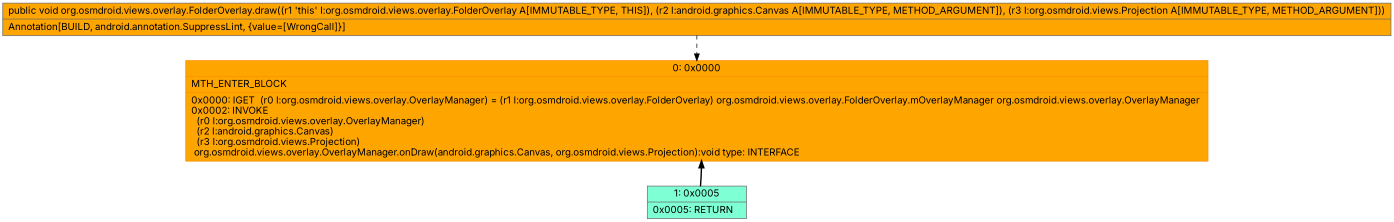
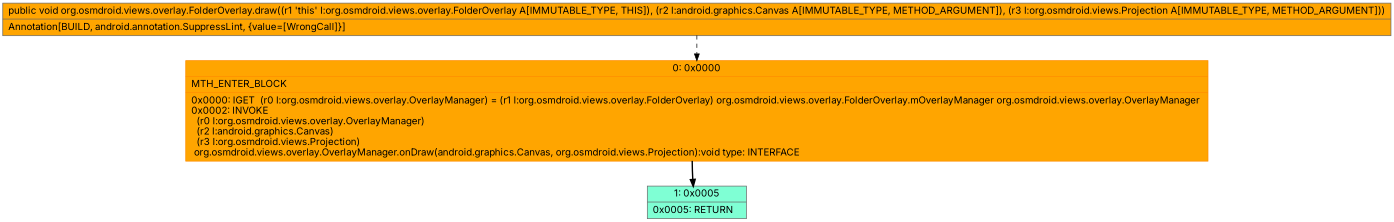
  digraph {
    fontname=Inter
    node [shape=record style=filled fillcolor=orange color=gray40 fontname=Inter]
    edge [fontname=Inter]
    n1 [label="{0\:\ 0x0000|MTH_ENTER_BLOCK\l|0x0000: IGET  (r0 I:org.osmdroid.views.overlay.OverlayManager) = (r1 I:org.osmdroid.views.overlay.FolderOverlay) org.osmdroid.views.overlay.FolderOverlay.mOverlayManager org.osmdroid.views.overlay.OverlayManager \l0x0002: INVOKE  \l  (r0 I:org.osmdroid.views.overlay.OverlayManager)\l  (r2 I:android.graphics.Canvas)\l  (r3 I:org.osmdroid.views.Projection)\l org.osmdroid.views.overlay.OverlayManager.onDraw(android.graphics.Canvas, org.osmdroid.views.Projection):void type: INTERFACE \l}" color=darkorange]
    n2 [label="{1\:\ 0x0005|0x0005: RETURN   \l}" fillcolor=aquamarine]
    n3 [label="{public void org.osmdroid.views.overlay.FolderOverlay.draw((r1 'this' I:org.osmdroid.views.overlay.FolderOverlay A[IMMUTABLE_TYPE, THIS]), (r2 I:android.graphics.Canvas A[IMMUTABLE_TYPE, METHOD_ARGUMENT]), (r3 I:org.osmdroid.views.Projection A[IMMUTABLE_TYPE, METHOD_ARGUMENT]))  | Annotation[BUILD, android.annotation.SuppressLint, \{value=[WrongCall]\}]\l}"]
-   n2 -> n1 [style=bold]
+   n1 -> n2 [style=bold]
    n3 -> n1 [style=dashed]
  }
